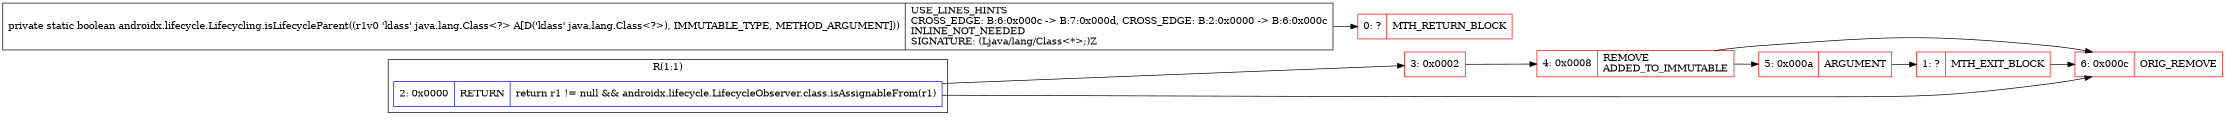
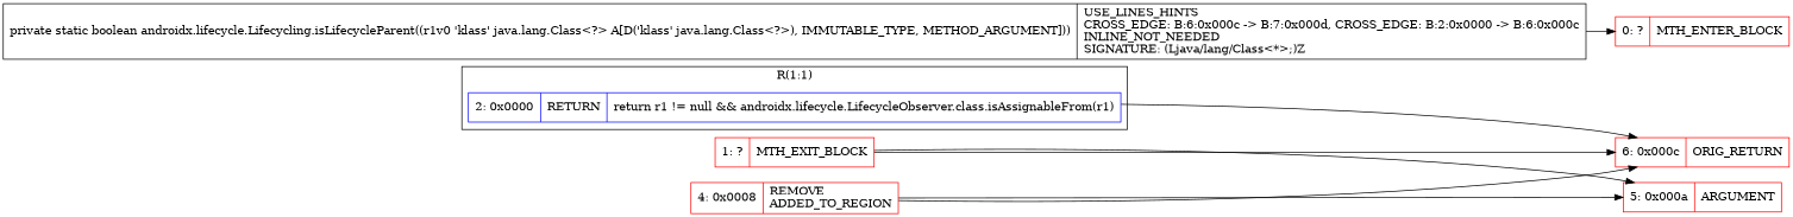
  digraph {
    rankdir=LR
    node [color=red shape=record]
    n1 [color=blue label="{2\:\ 0x0000|RETURN\l|return r1 != null && androidx.lifecycle.LifecycleObserver.class.isAssignableFrom(r1)\l}"]
-   n2 [label="{3\:\ 0x0002}"]
-   n3 [label="{6\:\ 0x000c|ORIG_REMOVE\l}"]
-   n4 [label="{4\:\ 0x0008|REMOVE\lADDED_TO_IMMUTABLE\l}"]
-   n5 [label="{0\:\ ?|MTH_RETURN_BLOCK\l}"]
+   n3 [label="{6\:\ 0x000c|ORIG_RETURN\l}"]
+   n4 [label="{4\:\ 0x0008|REMOVE\lADDED_TO_REGION\l}"]
+   n5 [label="{0\:\ ?|MTH_ENTER_BLOCK\l}"]
    n6 [label="{5\:\ 0x000a|ARGUMENT\l}"]
    n7 [label="{1\:\ ?|MTH_EXIT_BLOCK\l}"]
    n8 [label="{private static boolean androidx.lifecycle.Lifecycling.isLifecycleParent((r1v0 'klass' java.lang.Class\<?\> A[D('klass' java.lang.Class\<?\>), IMMUTABLE_TYPE, METHOD_ARGUMENT]))  | USE_LINES_HINTS\lCROSS_EDGE: B:6:0x000c \-\> B:7:0x000d, CROSS_EDGE: B:2:0x0000 \-\> B:6:0x000c\lINLINE_NOT_NEEDED\lSIGNATURE: (Ljava\/lang\/Class\<*\>;)Z\l}" color=""]
    subgraph cluster_1 {
      label="R(1:1)"
      n1
    }
-   n1 -> n2
    n1 -> n3
-   n2 -> n4
    n4 -> n3
    n4 -> n6
-   n6 -> n7
+   n7 -> n6
    n7 -> n3
    n8 -> n5
  }
